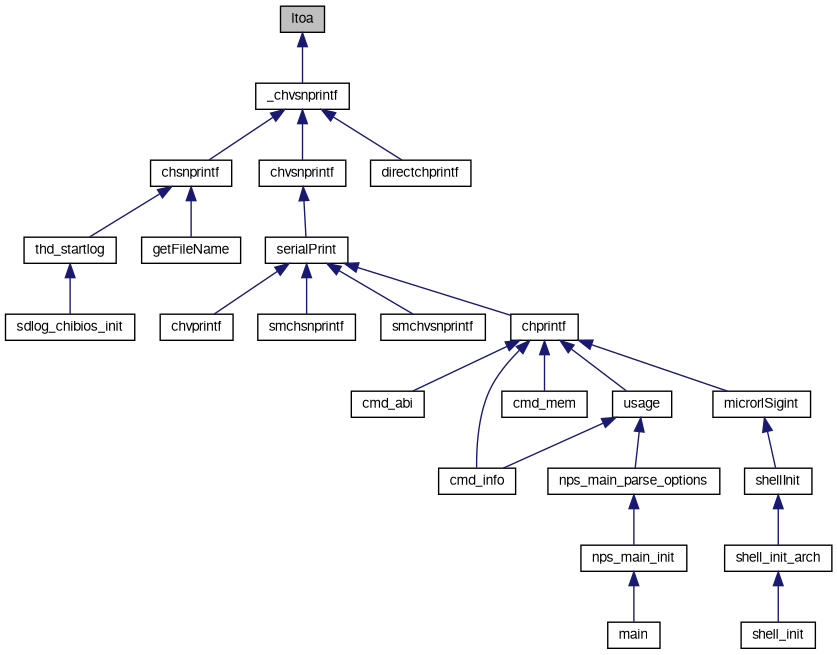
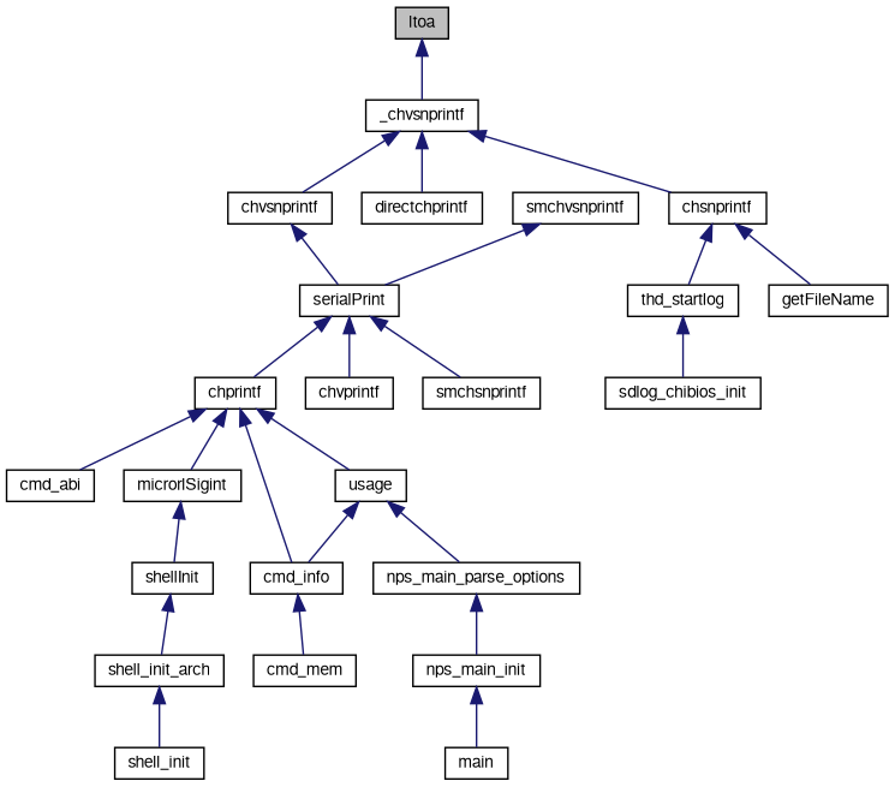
  digraph {
    rankdir=TB
    node [color=black fillcolor=white fontname=FreeSans fontsize=10 shape=record style=filled]
    edge [color=midnightblue dir=back fontname=FreeSans fontsize=10 labelfontname=FreeSans labelfontsize=10 style=solid]
    n1 [fillcolor=grey75 fontcolor=black height=0.2 label=ltoa width=0.4]
    n2 [height=0.2 label=_chvsnprintf width=0.4]
    n3 [height=0.2 label=chsnprintf width=0.4]
    n4 [height=0.2 label=chvsnprintf width=0.4]
    n5 [height=0.2 label=directchprintf width=0.4]
    n6 [height=0.2 label=getFileName width=0.4]
    n7 [height=0.2 label=thd_startlog width=0.4]
    n8 [height=0.2 label=serialPrint width=0.4]
    n9 [height=0.2 label=sdlog_chibios_init width=0.4]
    n10 [height=0.2 label=chprintf width=0.4]
    n11 [height=0.2 label=chvprintf width=0.4]
    n12 [height=0.2 label=smchsnprintf width=0.4]
    n13 [height=0.2 label=smchvsnprintf width=0.4]
    n14 [height=0.2 label=cmd_abi width=0.4]
    n15 [height=0.2 label=cmd_info width=0.4]
    n16 [height=0.2 label=cmd_mem width=0.4]
    n17 [height=0.2 label=microrlSigint width=0.4]
    n18 [height=0.2 label=usage width=0.4]
    n19 [height=0.2 label=shellInit width=0.4]
    n20 [height=0.2 label=nps_main_parse_options width=0.4]
    n21 [height=0.2 label=shell_init_arch width=0.4]
    n22 [height=0.2 label=shell_init width=0.4]
    n23 [height=0.2 label=nps_main_init width=0.4]
    n24 [height=0.2 label=main width=0.4]
    n1 -> n2
    n2 -> n3
    n2 -> n4
    n2 -> n5
    n3 -> n6
    n3 -> n7
    n4 -> n8
    n7 -> n9
    n8 -> n10
    n8 -> n11
    n8 -> n12
-   n8 -> n13
+   n13 -> n8
    n10 -> n14
    n10 -> n15
-   n10 -> n16
+   n15 -> n16
    n10 -> n17
    n10 -> n18
    n17 -> n19
    n18 -> n15
    n18 -> n20
    n19 -> n21
    n20 -> n23
    n21 -> n22
    n23 -> n24
  }
